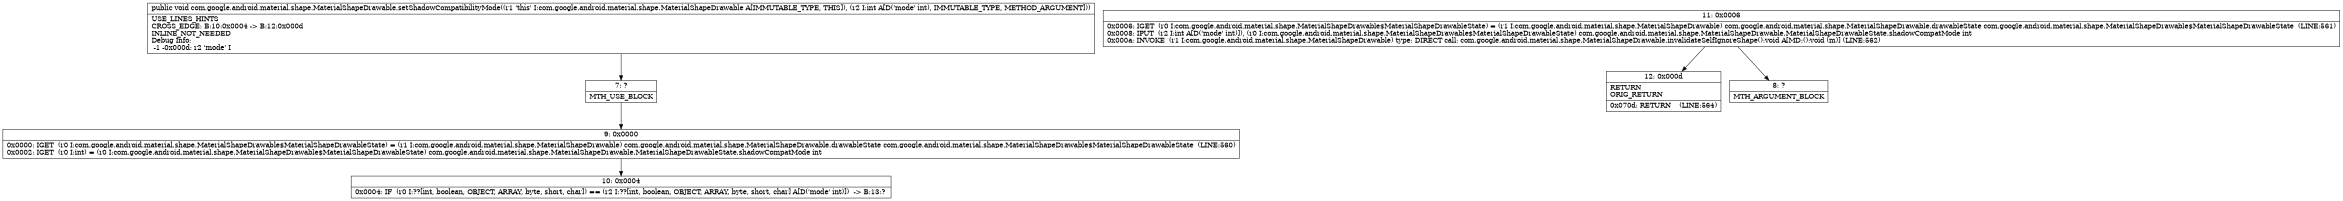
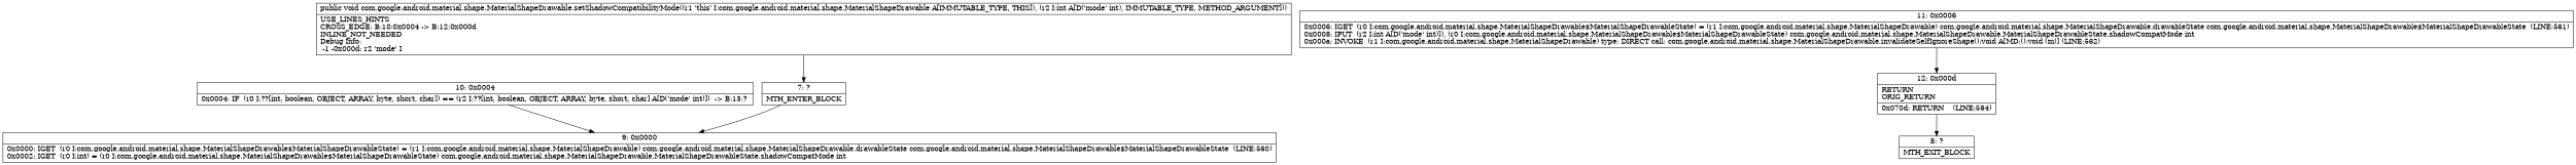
  digraph {
    node [shape=record]
-   n1 [label="{7\:\ ?|MTH_USE_BLOCK\l}"]
+   n1 [label="{7\:\ ?|MTH_ENTER_BLOCK\l}"]
    n2 [label="{9\:\ 0x0000|0x0000: IGET  (r0 I:com.google.android.material.shape.MaterialShapeDrawable$MaterialShapeDrawableState) = (r1 I:com.google.android.material.shape.MaterialShapeDrawable) com.google.android.material.shape.MaterialShapeDrawable.drawableState com.google.android.material.shape.MaterialShapeDrawable$MaterialShapeDrawableState  (LINE:560)\l0x0002: IGET  (r0 I:int) = (r0 I:com.google.android.material.shape.MaterialShapeDrawable$MaterialShapeDrawableState) com.google.android.material.shape.MaterialShapeDrawable.MaterialShapeDrawableState.shadowCompatMode int \l}"]
    n3 [label="{10\:\ 0x0004|0x0004: IF  (r0 I:??[int, boolean, OBJECT, ARRAY, byte, short, char]) == (r2 I:??[int, boolean, OBJECT, ARRAY, byte, short, char] A[D('mode' int)])  \-\> B:13:? \l}"]
    n4 [label="{11\:\ 0x0006|0x0006: IGET  (r0 I:com.google.android.material.shape.MaterialShapeDrawable$MaterialShapeDrawableState) = (r1 I:com.google.android.material.shape.MaterialShapeDrawable) com.google.android.material.shape.MaterialShapeDrawable.drawableState com.google.android.material.shape.MaterialShapeDrawable$MaterialShapeDrawableState  (LINE:561)\l0x0008: IPUT  (r2 I:int A[D('mode' int)]), (r0 I:com.google.android.material.shape.MaterialShapeDrawable$MaterialShapeDrawableState) com.google.android.material.shape.MaterialShapeDrawable.MaterialShapeDrawableState.shadowCompatMode int \l0x000a: INVOKE  (r1 I:com.google.android.material.shape.MaterialShapeDrawable) type: DIRECT call: com.google.android.material.shape.MaterialShapeDrawable.invalidateSelfIgnoreShape():void A[MD:():void (m)] (LINE:562)\l}"]
    n5 [label="{12\:\ 0x000d|RETURN\lORIG_RETURN\l|0x070d: RETURN    (LINE:564)\l}"]
-   n6 [label="{8\:\ ?|MTH_ARGUMENT_BLOCK\l}"]
+   n6 [label="{8\:\ ?|MTH_EXIT_BLOCK\l}"]
    n7 [label="{public void com.google.android.material.shape.MaterialShapeDrawable.setShadowCompatibilityMode((r1 'this' I:com.google.android.material.shape.MaterialShapeDrawable A[IMMUTABLE_TYPE, THIS]), (r2 I:int A[D('mode' int), IMMUTABLE_TYPE, METHOD_ARGUMENT]))  | USE_LINES_HINTS\lCROSS_EDGE: B:10:0x0004 \-\> B:12:0x000d\lINLINE_NOT_NEEDED\lDebug Info:\l  \-1 \-0x000d: r2 'mode' I\l}"]
    n1 -> n2
-   n2 -> n3
+   n3 -> n2
    n4 -> n5
-   n4 -> n6
+   n5 -> n6
    n7 -> n1
  }
